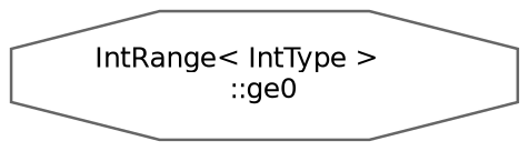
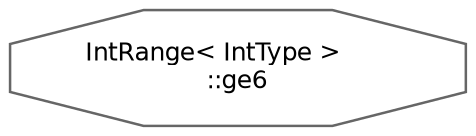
  digraph {
    rankdir=LR
-   n1 [color=grey40 fillcolor=white fontname=Helvetica fontsize=10 height=0.2 label="IntRange\< IntType \>\l::ge0" shape=octagon style=filled width=0.4]
+   n1 [color=grey40 fillcolor=white fontname=Helvetica fontsize=10 height=0.2 label="IntRange\< IntType \>\l::ge6" shape=octagon style=filled width=0.4]
  }
